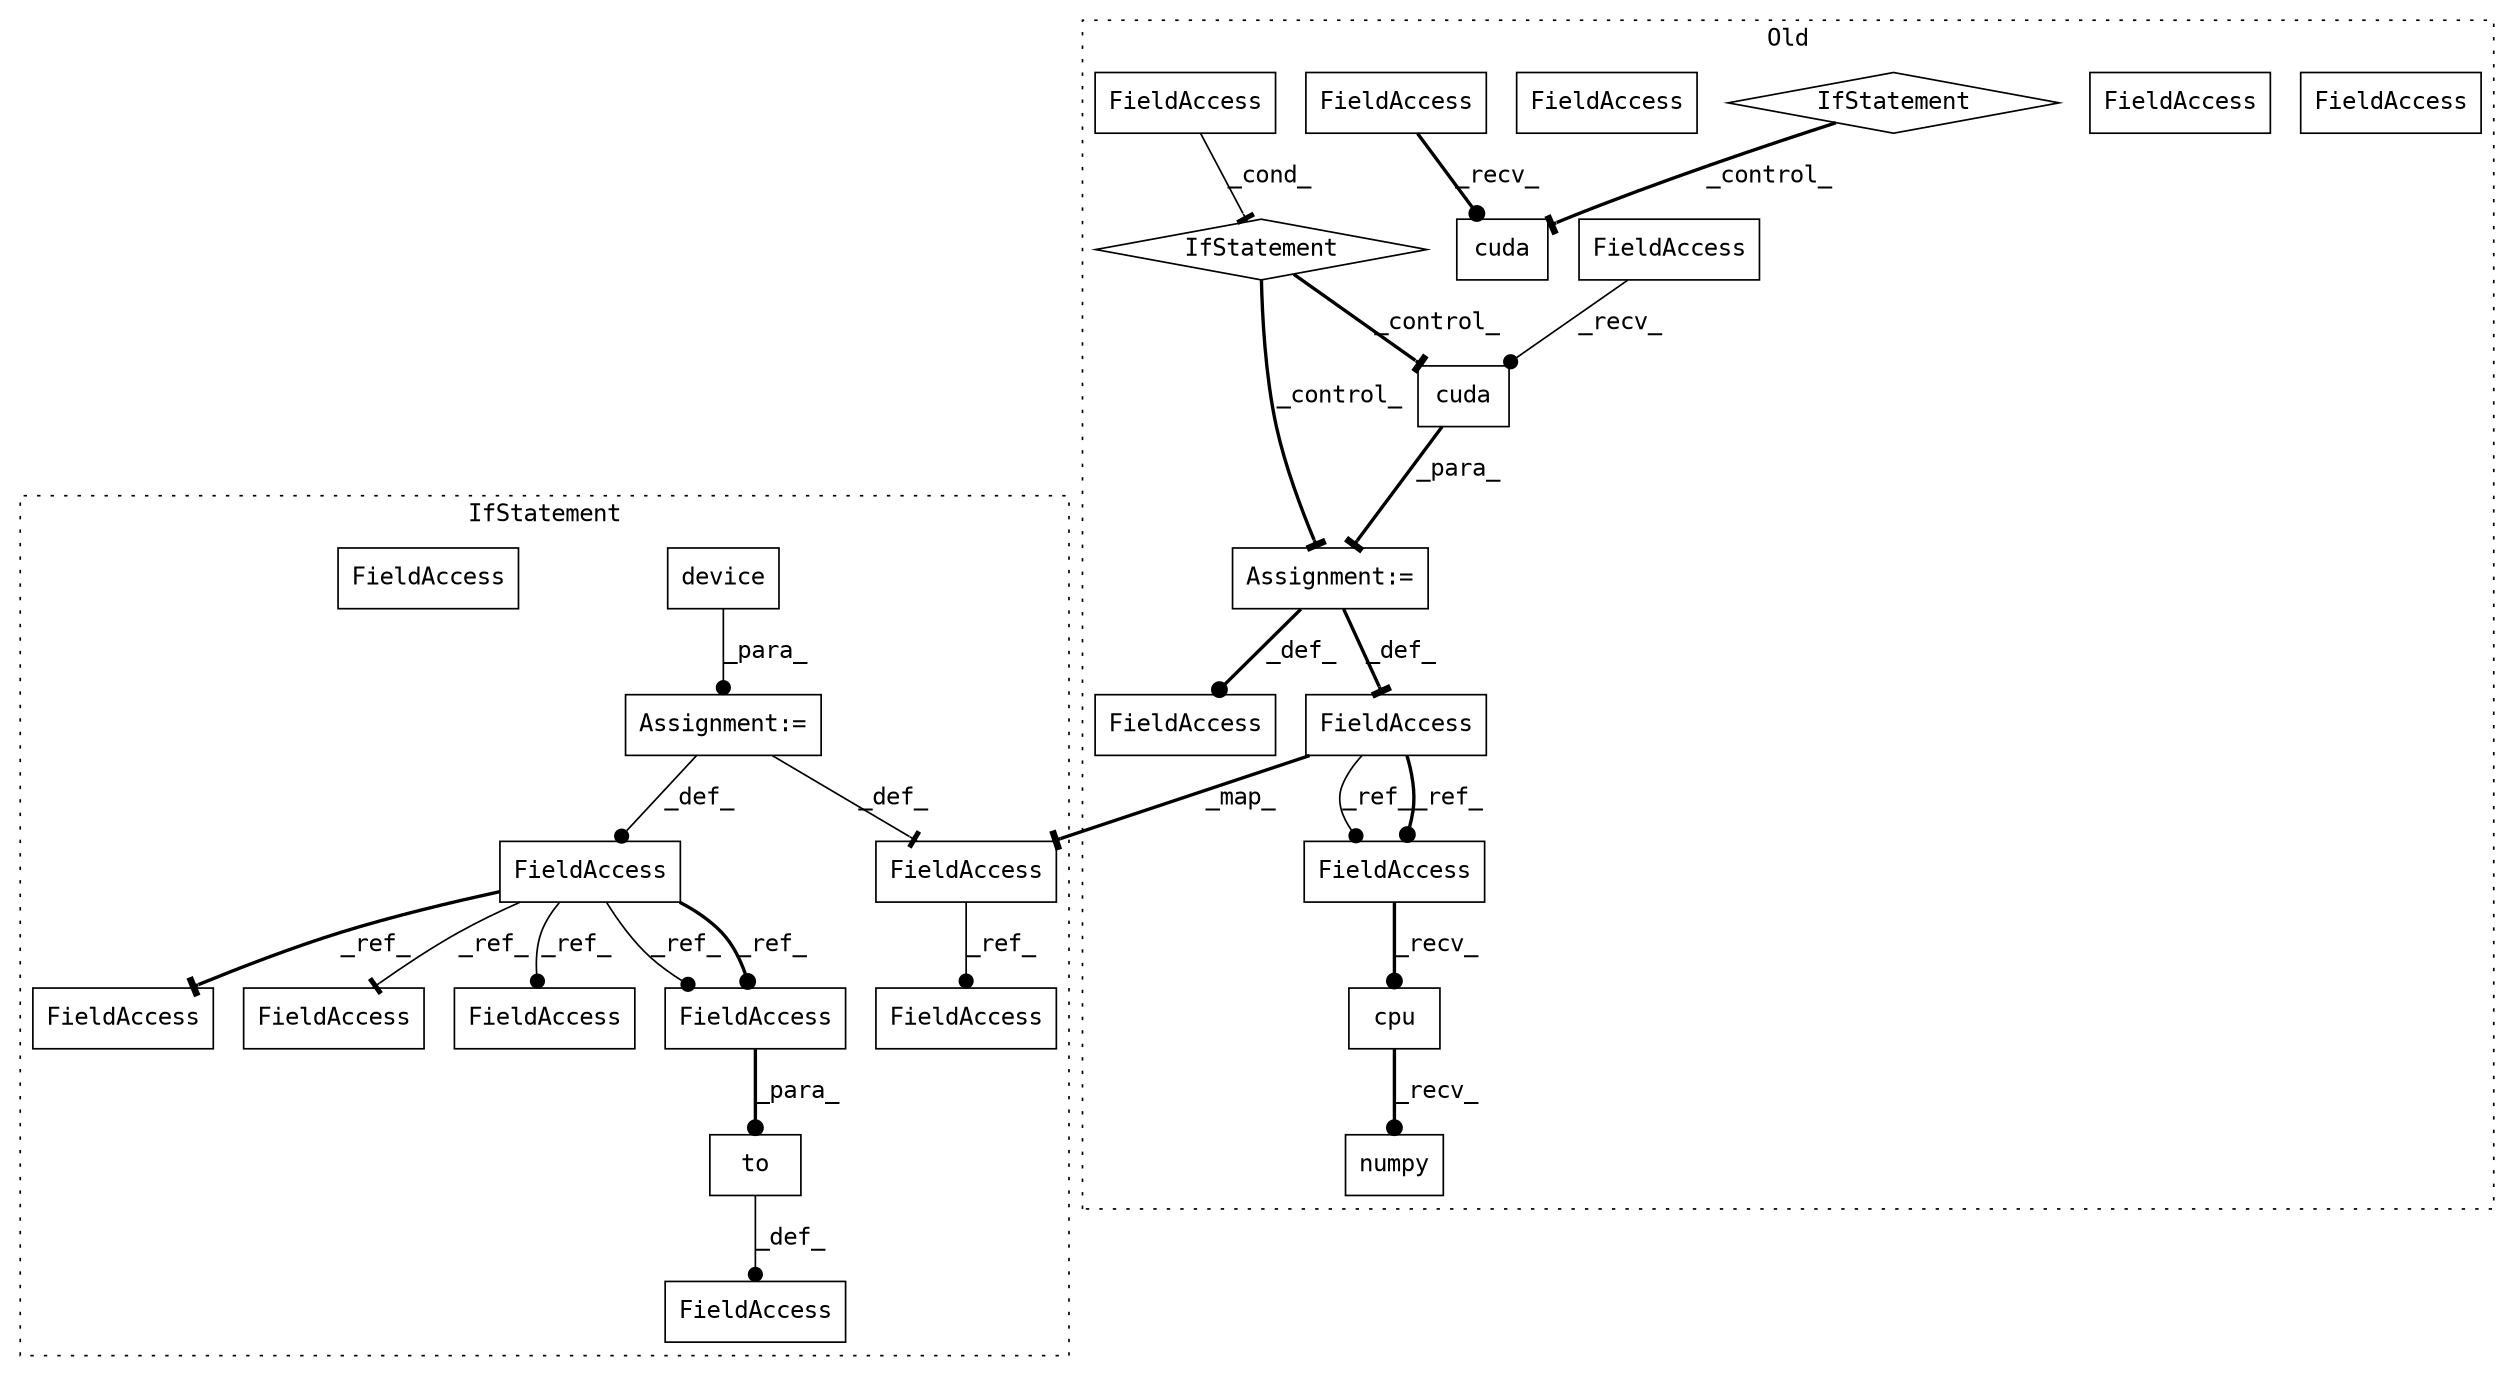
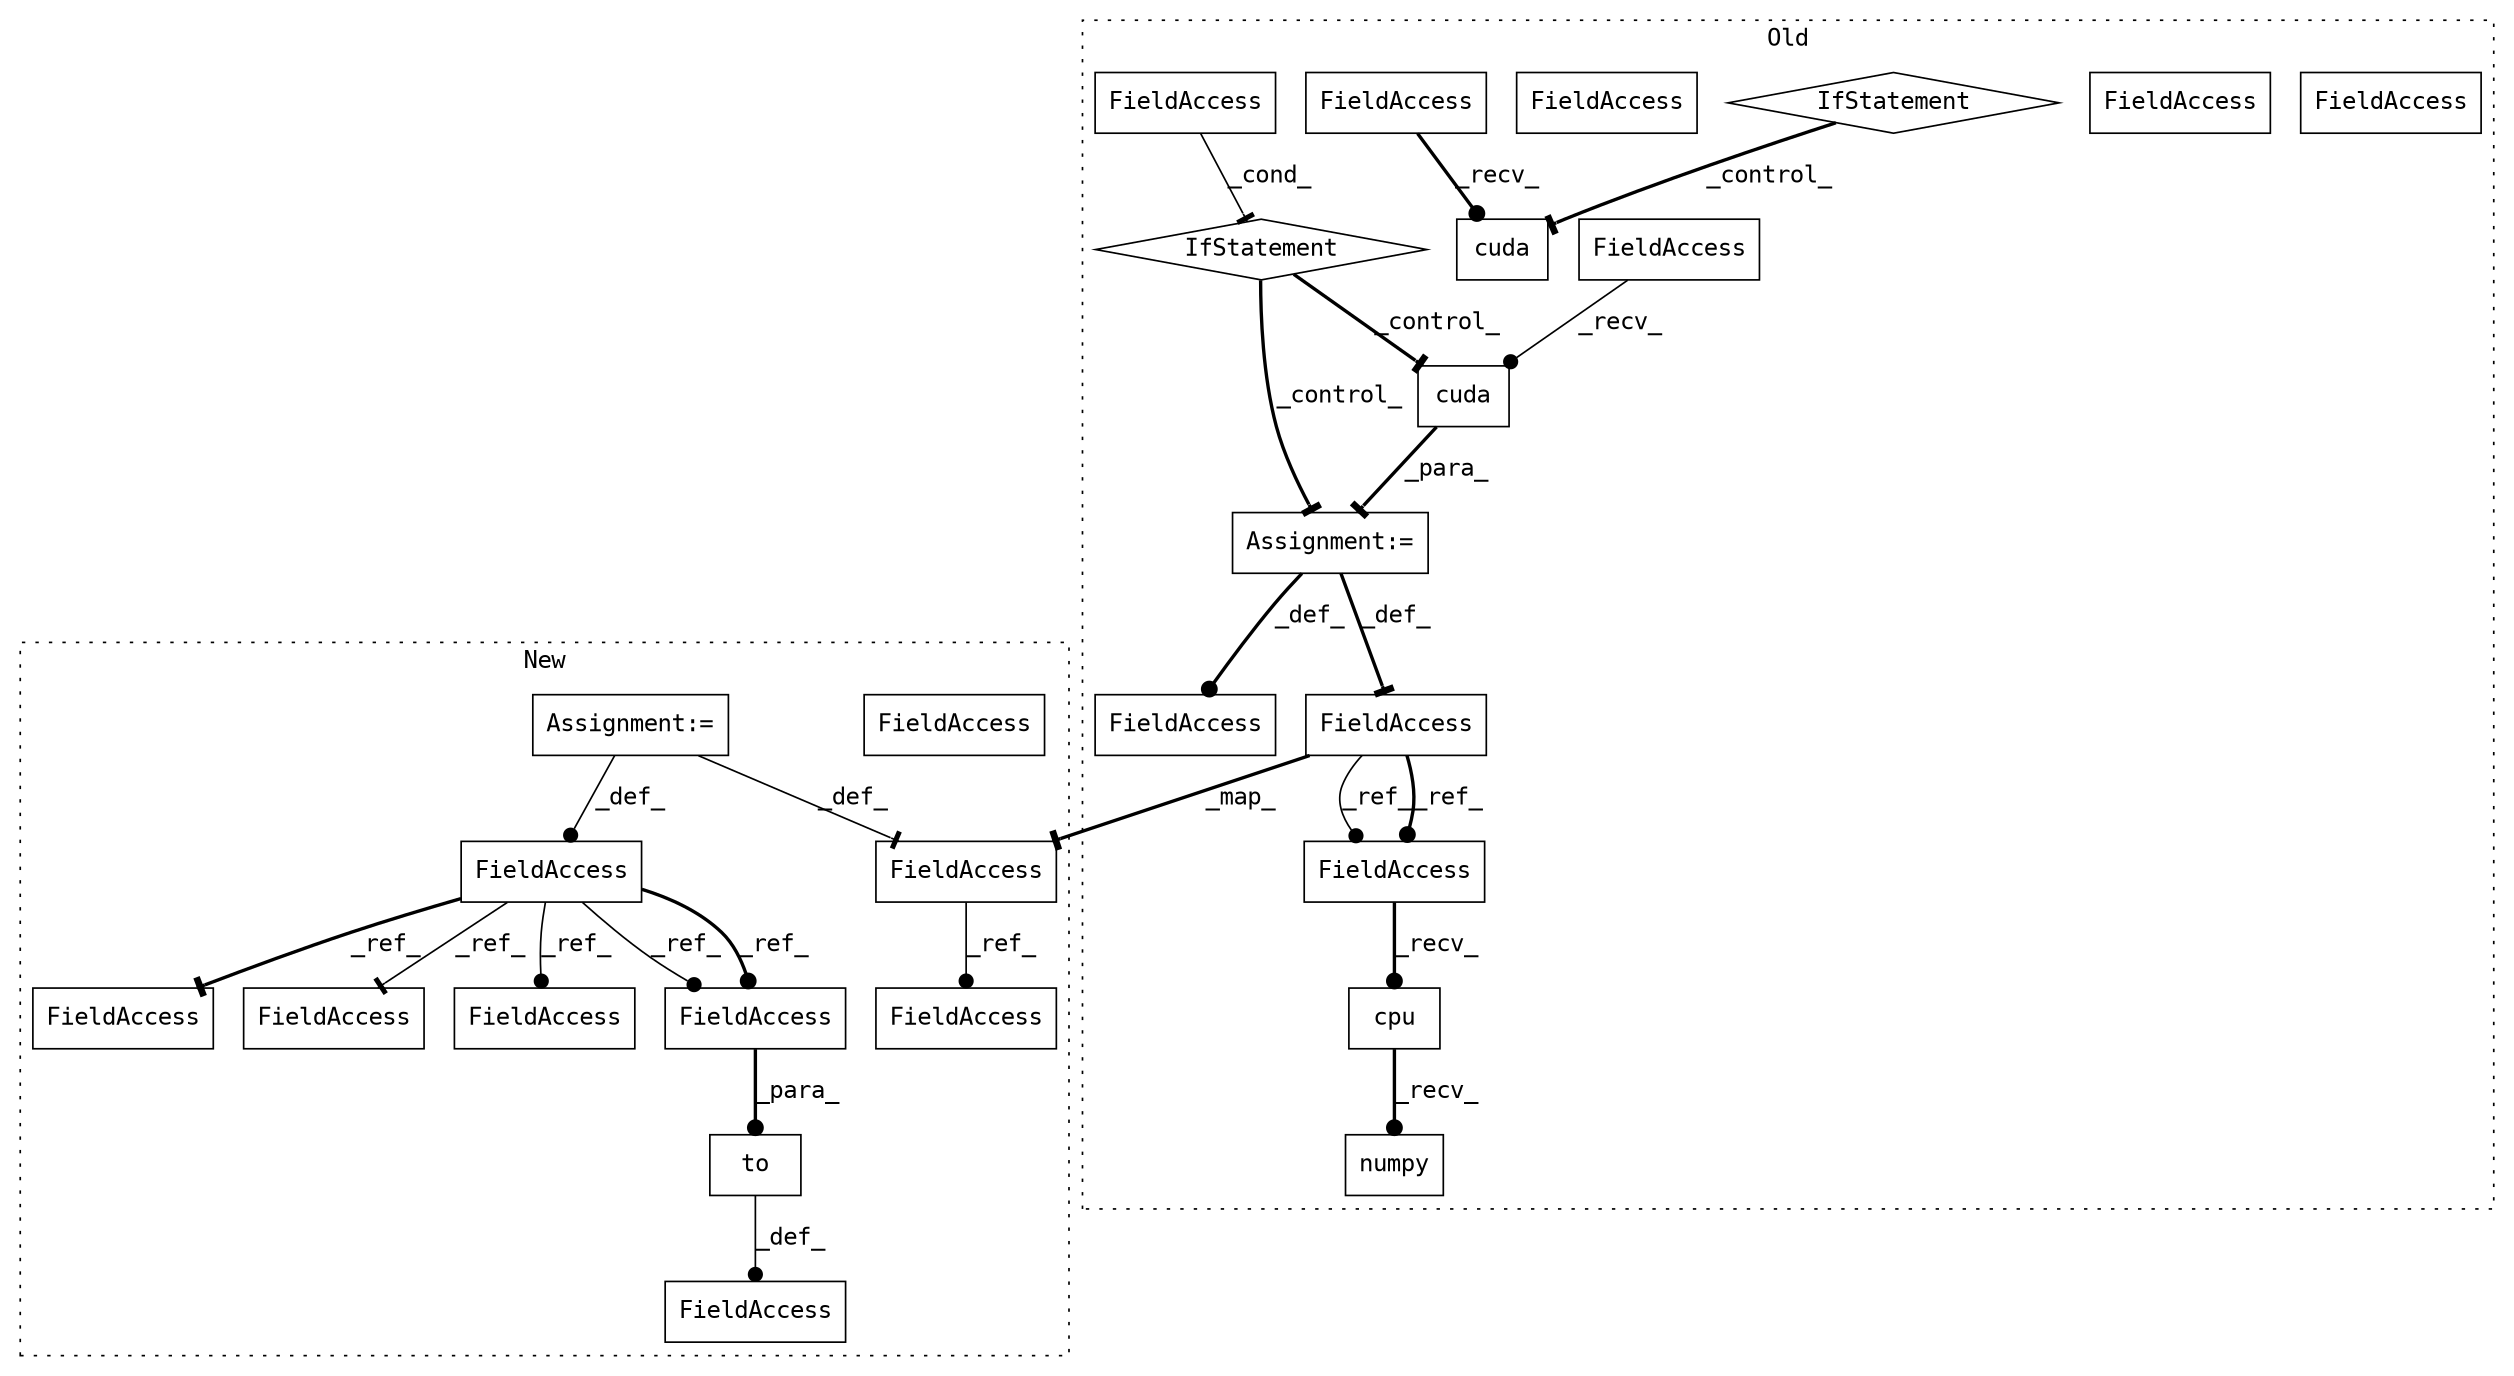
  digraph {
    fontname="DejaVu Sans Mono"
    node [a=22 fontname="DejaVu Sans Mono" l=6 s=6063 shape=box]
    edge [arrowhead=dot fontname="DejaVu Sans Mono" style=bold]
    n1 [a=32 l=7 label=numpy s=8578]
    n2 [a=32 label=cuda s=6116]
    n3 [a=32 label=cuda s=3623]
    n4 [l=13 label=FieldAccess s=6102]
    n5 [l=13 label=FieldAccess s=6088]
    n6 [l=4 label=FieldAccess]
    n7 [l=7 label=FieldAccess s=3615]
    n8 [a=25 l="4,2" label=IfStatement s="6059,6072" shape=diamond]
    n9 [a=25 l="4,2" label=IfStatement s="3590,3603" shape=diamond]
    n10 [l=12 label=FieldAccess s=6909]
    n11 [l=12 label=FieldAccess s=8554]
    n12 [a=32 l=5 label=cpu s=8572]
    n13 [a=7 l=1 label="Assignment:=" s=6101]
    n14 [l=7 label=FieldAccess s=3615]
    n15 [l=4 label=FieldAccess]
    n16 [l=12 label=FieldAccess s=8554]
-   n17 [a=32 l="7,1" label=device s="3195,3228"]
    n18 [label=FieldAccess s=3182]
    n19 [label=FieldAccess s=3482]
    n20 [label=FieldAccess s=4559]
    n21 [label=FieldAccess s=3558]
    n22 [label=FieldAccess s=8012]
    n23 [l=7 label=FieldAccess s=3396]
    n24 [l=12 label=FieldAccess s=6617]
    n25 [l=12 label=FieldAccess s=8241]
    n26 [a=32 l="3,1" label=to s="3479,3488"]
    n27 [a=7 l=1 label="Assignment:=" s=3188]
    n28 [label=FieldAccess s=3482]
    subgraph cluster_1 {
      label=Old
      style=dotted
      n1
      n2
      n3
      n4
      n5
      n6
      n7
      n8
      n9
      n10
      n11
      n12
      n13
      n14
      n15
      n16
    }
    subgraph cluster_2 {
-     label=IfStatement
+     label=New
      style=dotted
-     n17
      n18
      n19
      n20
      n21
      n22
      n23
      n24
      n25
      n26
      n27
      n28
    }
    n2 -> n13 [arrowhead=tee label=_para_]
    n4 -> n2 [label=_recv_ style=solid]
    n8 -> n2 [arrowhead=tee label=_control_]
    n8 -> n13 [arrowhead=tee label=_control_]
    n9 -> n3 [arrowhead=tee label=_control_]
    n10 -> n16 [label=_ref_ style=solid]
    n10 -> n16 [label=_ref_]
    n10 -> n24 [arrowhead=tee label=_map_]
    n12 -> n1 [label=_recv_]
    n13 -> n5 [label=_def_]
    n13 -> n10 [arrowhead=tee label=_def_]
    n14 -> n3 [label=_recv_]
    n15 -> n8 [arrowhead=tee label=_cond_ style=solid]
    n16 -> n12 [label=_recv_]
-   n17 -> n27 [label=_para_ style=solid]
    n18 -> n20 [arrowhead=tee label=_ref_]
    n18 -> n21 [arrowhead=tee label=_ref_ style=solid]
    n18 -> n22 [label=_ref_ style=solid]
    n18 -> n28 [label=_ref_ style=solid]
    n18 -> n28 [label=_ref_]
    n24 -> n25 [label=_ref_ style=solid]
    n26 -> n23 [label=_def_ style=solid]
    n27 -> n18 [label=_def_ style=solid]
    n27 -> n24 [arrowhead=tee label=_def_ style=solid]
    n28 -> n26 [label=_para_]
  }
